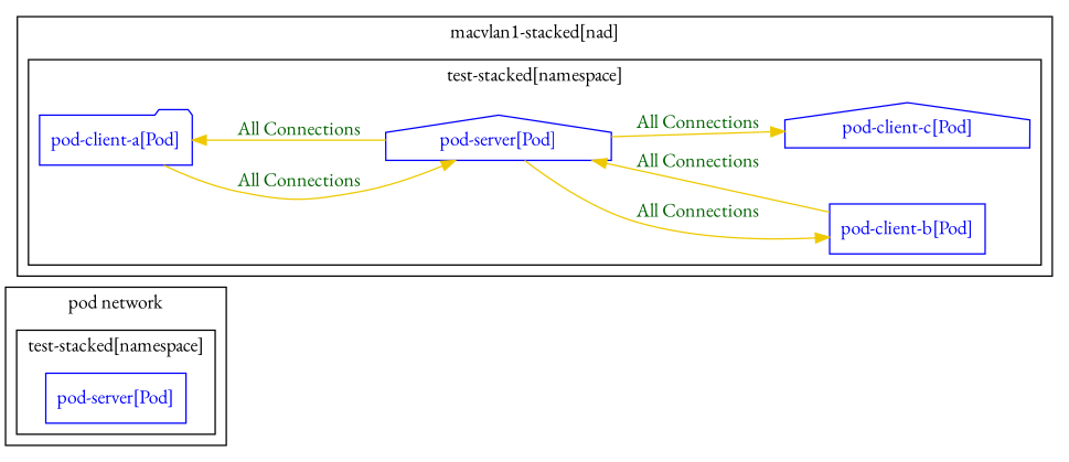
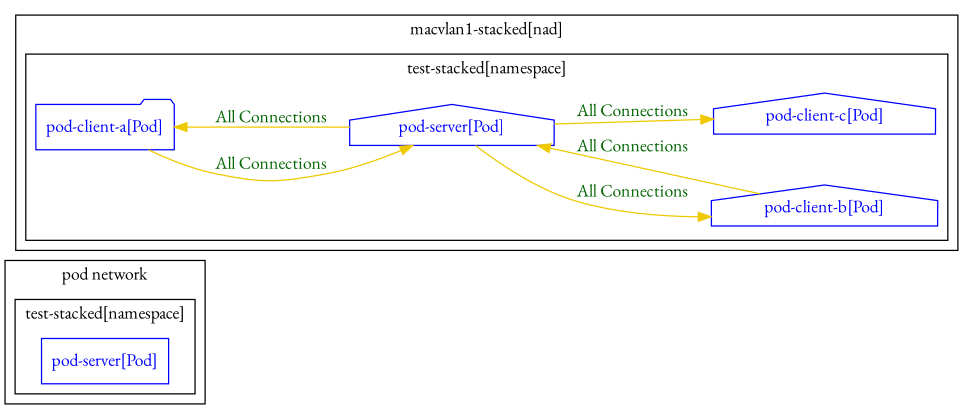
  digraph {
    rankdir=LR
    fontname="EB Garamond"
    node [color=blue fontcolor=blue shape=box fontname="EB Garamond"]
    edge [color=gold2 fontcolor=darkgreen weight=1 fontname="EB Garamond"]
    n1 [label="pod-server[Pod]"]
    n2 [label="pod-client-a[Pod]" shape=folder]
-   n3 [label="pod-client-b[Pod]"]
+   n3 [label="pod-client-b[Pod]" shape=house]
    n4 [label="pod-client-c[Pod]" shape=house]
    n5 [label="pod-server[Pod]" shape=house]
    subgraph cluster_1 {
      label="pod network"
      subgraph cluster_2 {
        color=black
        fontcolor=black
        label="test-stacked[namespace]"
        n1
      }
    }
    subgraph cluster_3 {
      label="macvlan1-stacked[nad]"
      subgraph cluster_4 {
        color=black
        fontcolor=black
        label="test-stacked[namespace]"
        n2
        n3
        n4
        n5
      }
    }
    n2 -> n5 [label="All Connections" weight=0.5]
    n3 -> n5 [label="All Connections" weight=0.5]
    n5 -> n2 [label="All Connections"]
    n5 -> n3 [label="All Connections"]
    n5 -> n4 [label="All Connections"]
  }
